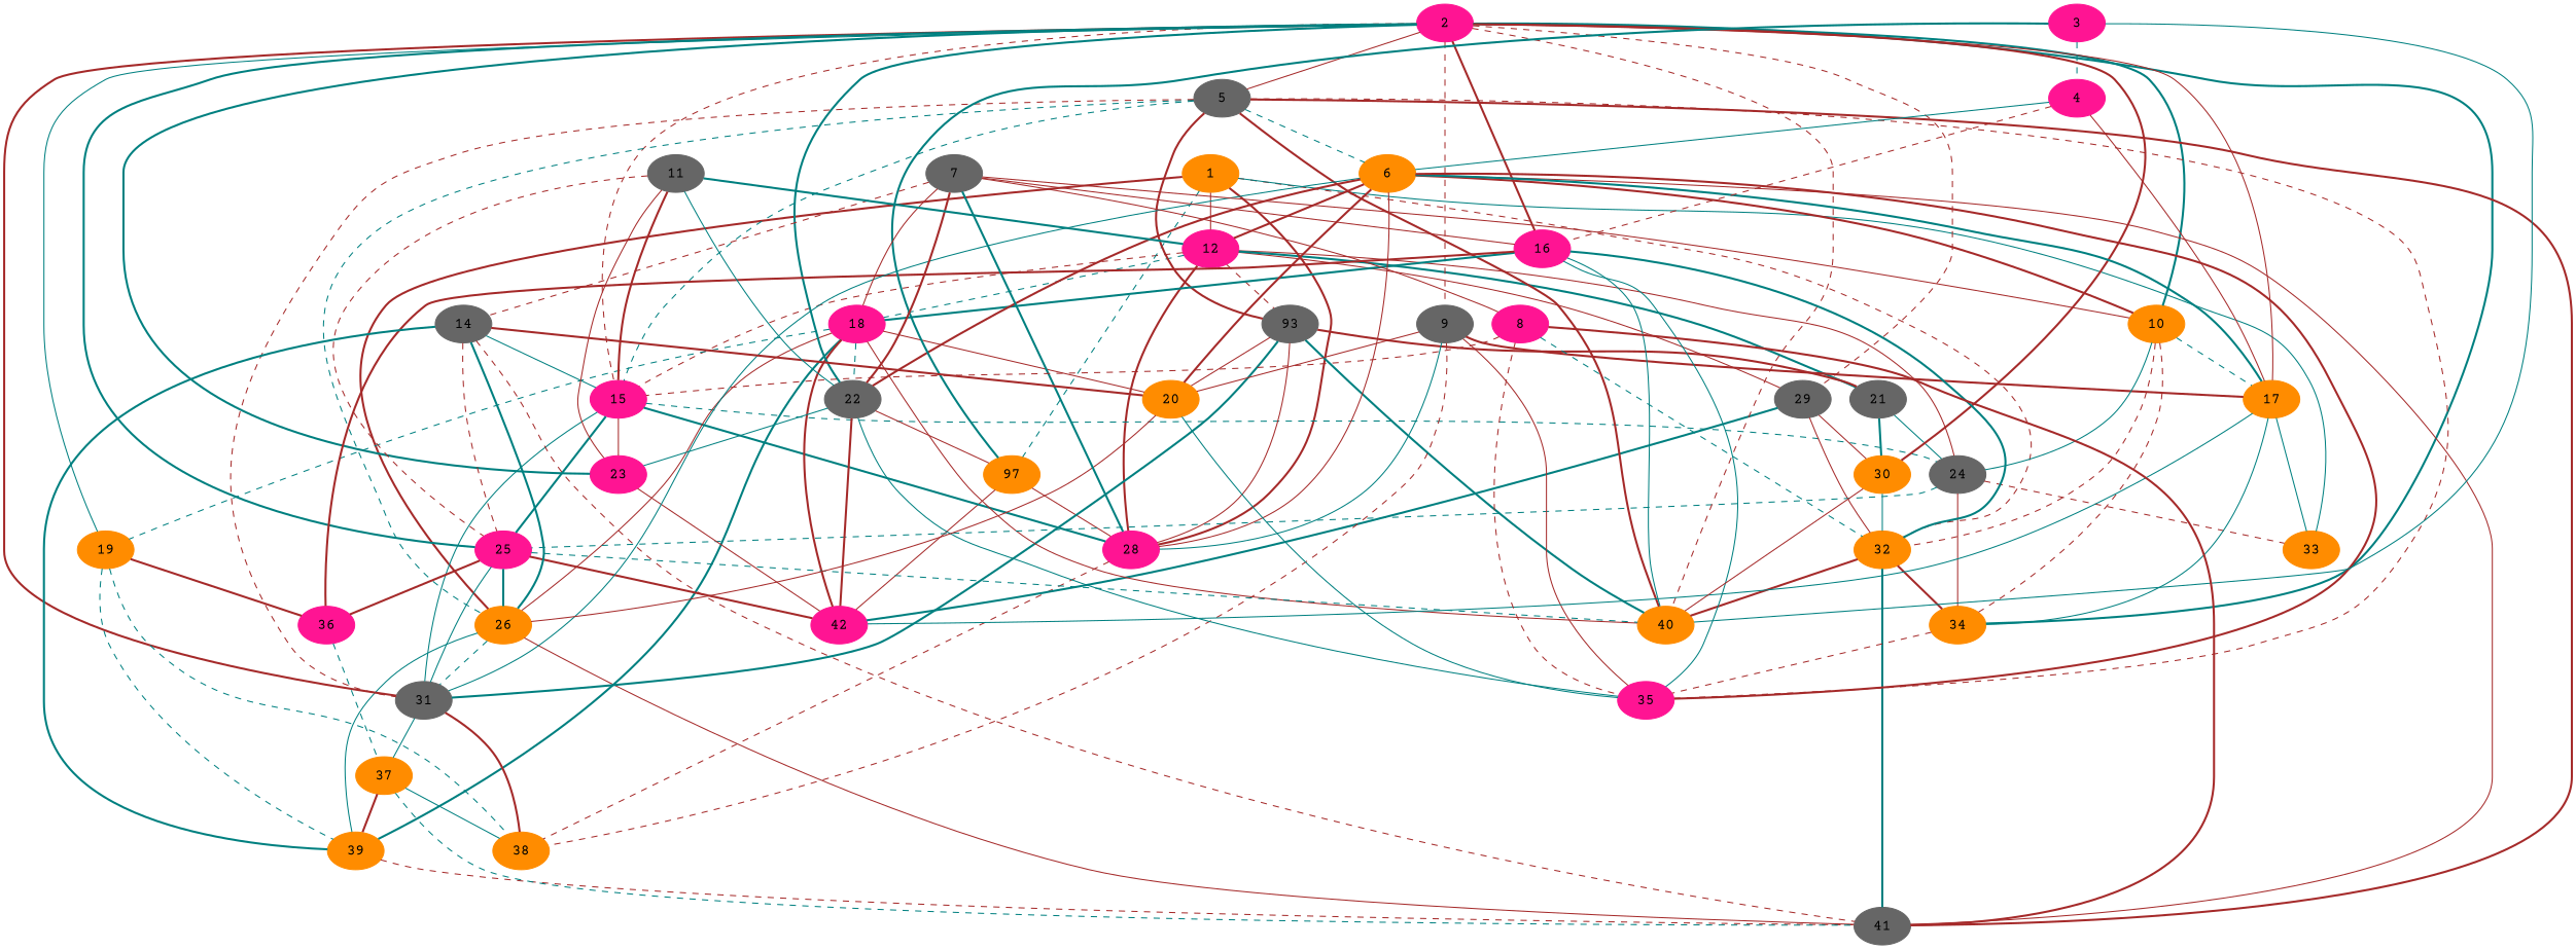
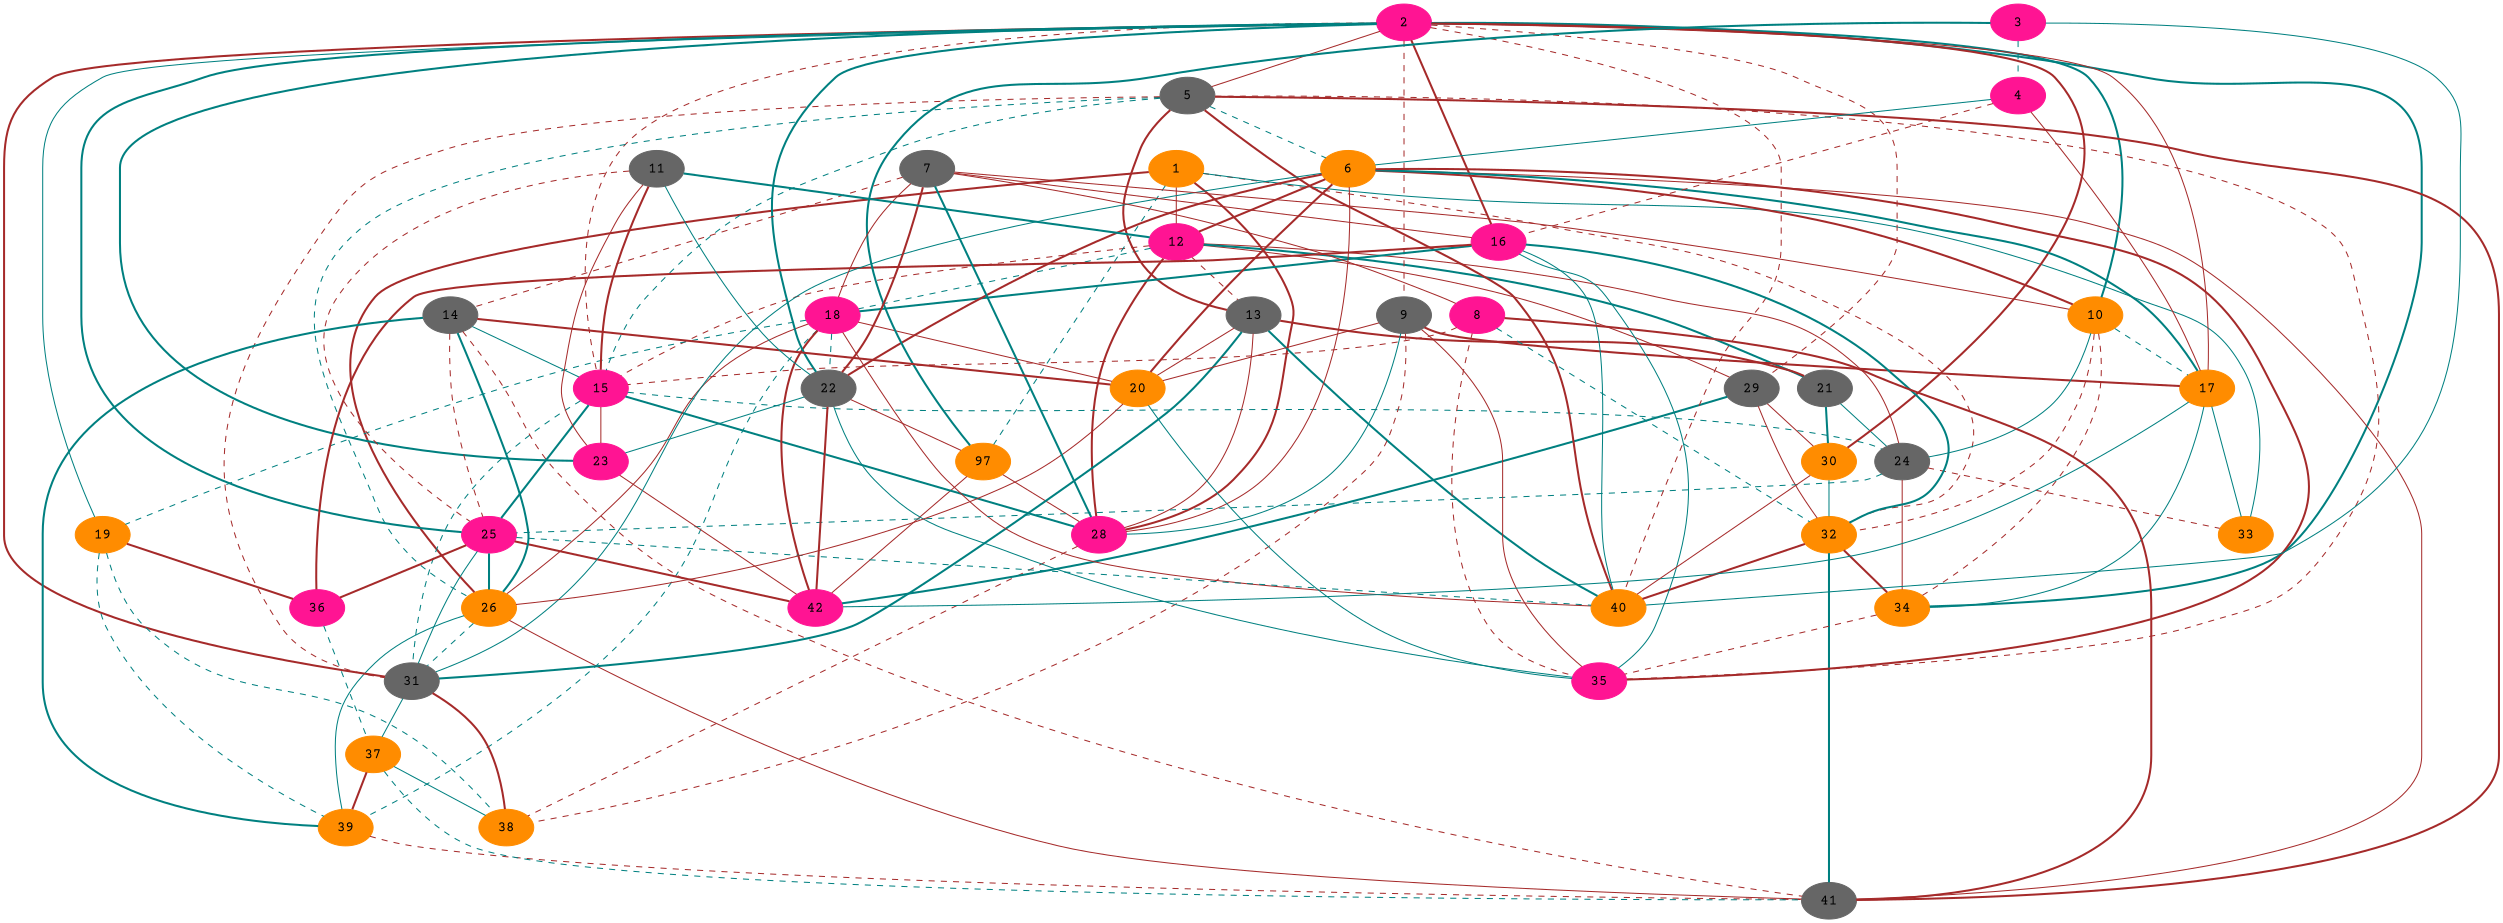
  graph {
    fontname="Courier Prime"
    node [color=darkorange fontname="Courier Prime" style=filled]
    edge [color=brown fontname="Courier Prime" style=solid weight=1.0]
    12 [color=deeppink]
    1
    26
    n4 [label=97]
    28 [color=deeppink]
    32
    33
    15 [color=deeppink]
    29 [color=gray40]
-   13 [color=gray40 label=93]
+   13 [color=gray40]
    18 [color=deeppink]
    24 [color=gray40]
    21 [color=gray40]
    31 [color=gray40]
    41 [color=gray40]
    39
    42 [color=deeppink]
    38
    34
    40
    2 [color=deeppink]
    5 [color=gray40]
    9 [color=gray40]
    10
    16 [color=deeppink]
    17
    19
    22 [color=gray40]
    23 [color=deeppink]
    25 [color=deeppink]
    30
    6
    35 [color=deeppink]
    20
    36 [color=deeppink]
    37
    3 [color=deeppink]
    4 [color=deeppink]
    7 [color=gray40]
    8 [color=deeppink]
    14 [color=gray40]
    11 [color=gray40]
    12 -- 28 [style=bold]
    12 -- 15 [style=dashed]
    12 -- 29
    12 -- 13 [style=dashed]
    12 -- 18 [color=teal style=dashed]
    12 -- 24
    12 -- 21 [color=teal style=bold]
    1 -- 12
    1 -- 26 [style=bold weight=2.0]
    1 -- n4 [color=teal style=dashed]
    1 -- 28 [style=bold]
    1 -- 32 [style=dashed]
    1 -- 33 [color=teal]
    26 -- 31 [color=teal style=dashed]
    26 -- 41
    26 -- 39 [color=teal]
    n4 -- 28
    n4 -- 42
    28 -- 38 [style=dashed]
    32 -- 41 [color=teal style=bold]
    32 -- 34 [style=bold]
    32 -- 40 [style=bold weight=3.0]
    15 -- 28 [color=teal style=bold]
    15 -- 24 [color=teal style=dashed]
-   15 -- 31 [color=teal weight=3.0]
+   15 -- 31 [color=teal style=dashed weight=3.0]
    15 -- 23
    15 -- 25 [color=teal style=bold]
    29 -- 32
    29 -- 42 [color=teal style=bold]
    29 -- 30 [weight=2.0]
    13 -- 28
    13 -- 21 [style=bold weight=3.0]
    13 -- 31 [color=teal style=bold]
    13 -- 40 [color=teal style=bold]
    13 -- 20
    18 -- 26
-   18 -- 39 [color=teal style=bold]
+   18 -- 39 [color=teal style=dashed]
    18 -- 42 [style=bold]
    18 -- 40
    18 -- 19 [color=teal style=dashed]
    18 -- 22 [color=teal style=dashed]
    18 -- 20
    24 -- 33 [style=dashed]
    24 -- 34
    24 -- 25 [color=teal style=dashed weight=2.0]
    21 -- 24 [color=teal]
    21 -- 30 [color=teal style=bold]
    31 -- 38 [style=bold]
    31 -- 37 [color=teal]
    39 -- 41 [style=dashed]
    34 -- 35 [style=dashed weight=2.0]
    2 -- 15 [style=dashed weight=2.0]
    2 -- 29 [style=dashed weight=2.0]
    2 -- 31 [style=bold weight=2.0]
    2 -- 34 [color=teal style=bold]
    2 -- 40 [style=dashed]
    2 -- 5
    2 -- 9 [style=dashed]
    2 -- 10 [color=teal style=bold]
    2 -- 16 [style=bold weight=3.0]
    2 -- 17
    2 -- 19 [color=teal]
    2 -- 22 [color=teal style=bold]
    2 -- 23 [color=teal style=bold weight=2.0]
    2 -- 25 [color=teal style=bold]
    2 -- 30 [style=bold]
    5 -- 26 [color=teal style=dashed]
    5 -- 15 [color=teal style=dashed]
    5 -- 13 [style=bold]
    5 -- 31 [style=dashed weight=3.0]
    5 -- 41 [style=bold weight=2.0]
    5 -- 40 [style=bold]
    5 -- 6 [color=teal style=dashed]
    5 -- 35 [style=dashed]
    9 -- 28 [color=teal]
    9 -- 38 [style=dashed]
    9 -- 17 [style=bold]
    9 -- 35
    9 -- 20 [weight=3.0]
    10 -- 32 [style=dashed weight=2.0]
    10 -- 24 [color=teal]
    10 -- 34 [style=dashed]
    10 -- 17 [color=teal style=dashed weight=4.0]
    16 -- 32 [color=teal style=bold]
    16 -- 18 [color=teal style=bold]
    16 -- 40 [color=teal]
    16 -- 35 [color=teal]
    16 -- 36 [style=bold]
    17 -- 33 [color=teal]
    17 -- 42 [color=teal]
    17 -- 34 [color=teal]
    19 -- 39 [color=teal style=dashed]
    19 -- 38 [color=teal style=dashed]
    19 -- 36 [style=bold]
    22 -- n4
    22 -- 42 [style=bold]
    22 -- 23 [color=teal]
    22 -- 35 [color=teal]
    23 -- 42
    25 -- 26 [color=teal style=bold]
    25 -- 31 [color=teal weight=2.0]
    25 -- 42 [style=bold]
    25 -- 40 [color=teal style=dashed]
    25 -- 36 [style=bold]
    30 -- 32 [color=teal]
    30 -- 40
    6 -- 12 [style=bold]
    6 -- 28 [weight=2.0]
    6 -- 31 [color=teal]
    6 -- 41
    6 -- 10 [style=bold]
    6 -- 17 [color=teal style=bold]
    6 -- 22 [style=bold]
    6 -- 35 [style=bold]
    6 -- 20 [style=bold]
    20 -- 26
    20 -- 35 [color=teal]
    36 -- 37 [color=teal style=dashed]
    37 -- 41 [color=teal style=dashed]
    37 -- 39 [style=bold]
    37 -- 38 [color=teal]
    3 -- n4 [color=teal style=bold]
    3 -- 40 [color=teal]
    3 -- 4 [color=teal style=dashed weight=2.0]
    4 -- 16 [style=dashed]
    4 -- 17 [weight=3.0]
    4 -- 6 [color=teal]
    7 -- 28 [color=teal style=bold]
    7 -- 18
    7 -- 10 [weight=2.0]
    7 -- 16
    7 -- 22 [style=bold weight=2.0]
    7 -- 8
    7 -- 14 [style=dashed]
    8 -- 32 [color=teal style=dashed]
    8 -- 15 [style=dashed]
    8 -- 41 [style=bold]
    8 -- 35 [style=dashed weight=2.0]
    14 -- 26 [color=teal style=bold]
    14 -- 15 [color=teal]
    14 -- 41 [style=dashed]
    14 -- 39 [color=teal style=bold]
    14 -- 25 [style=dashed]
    14 -- 20 [style=bold weight=2.0]
    11 -- 12 [color=teal style=bold]
    11 -- 15 [style=bold]
    11 -- 22 [color=teal weight=4.0]
    11 -- 23
    11 -- 25 [style=dashed]
  }
